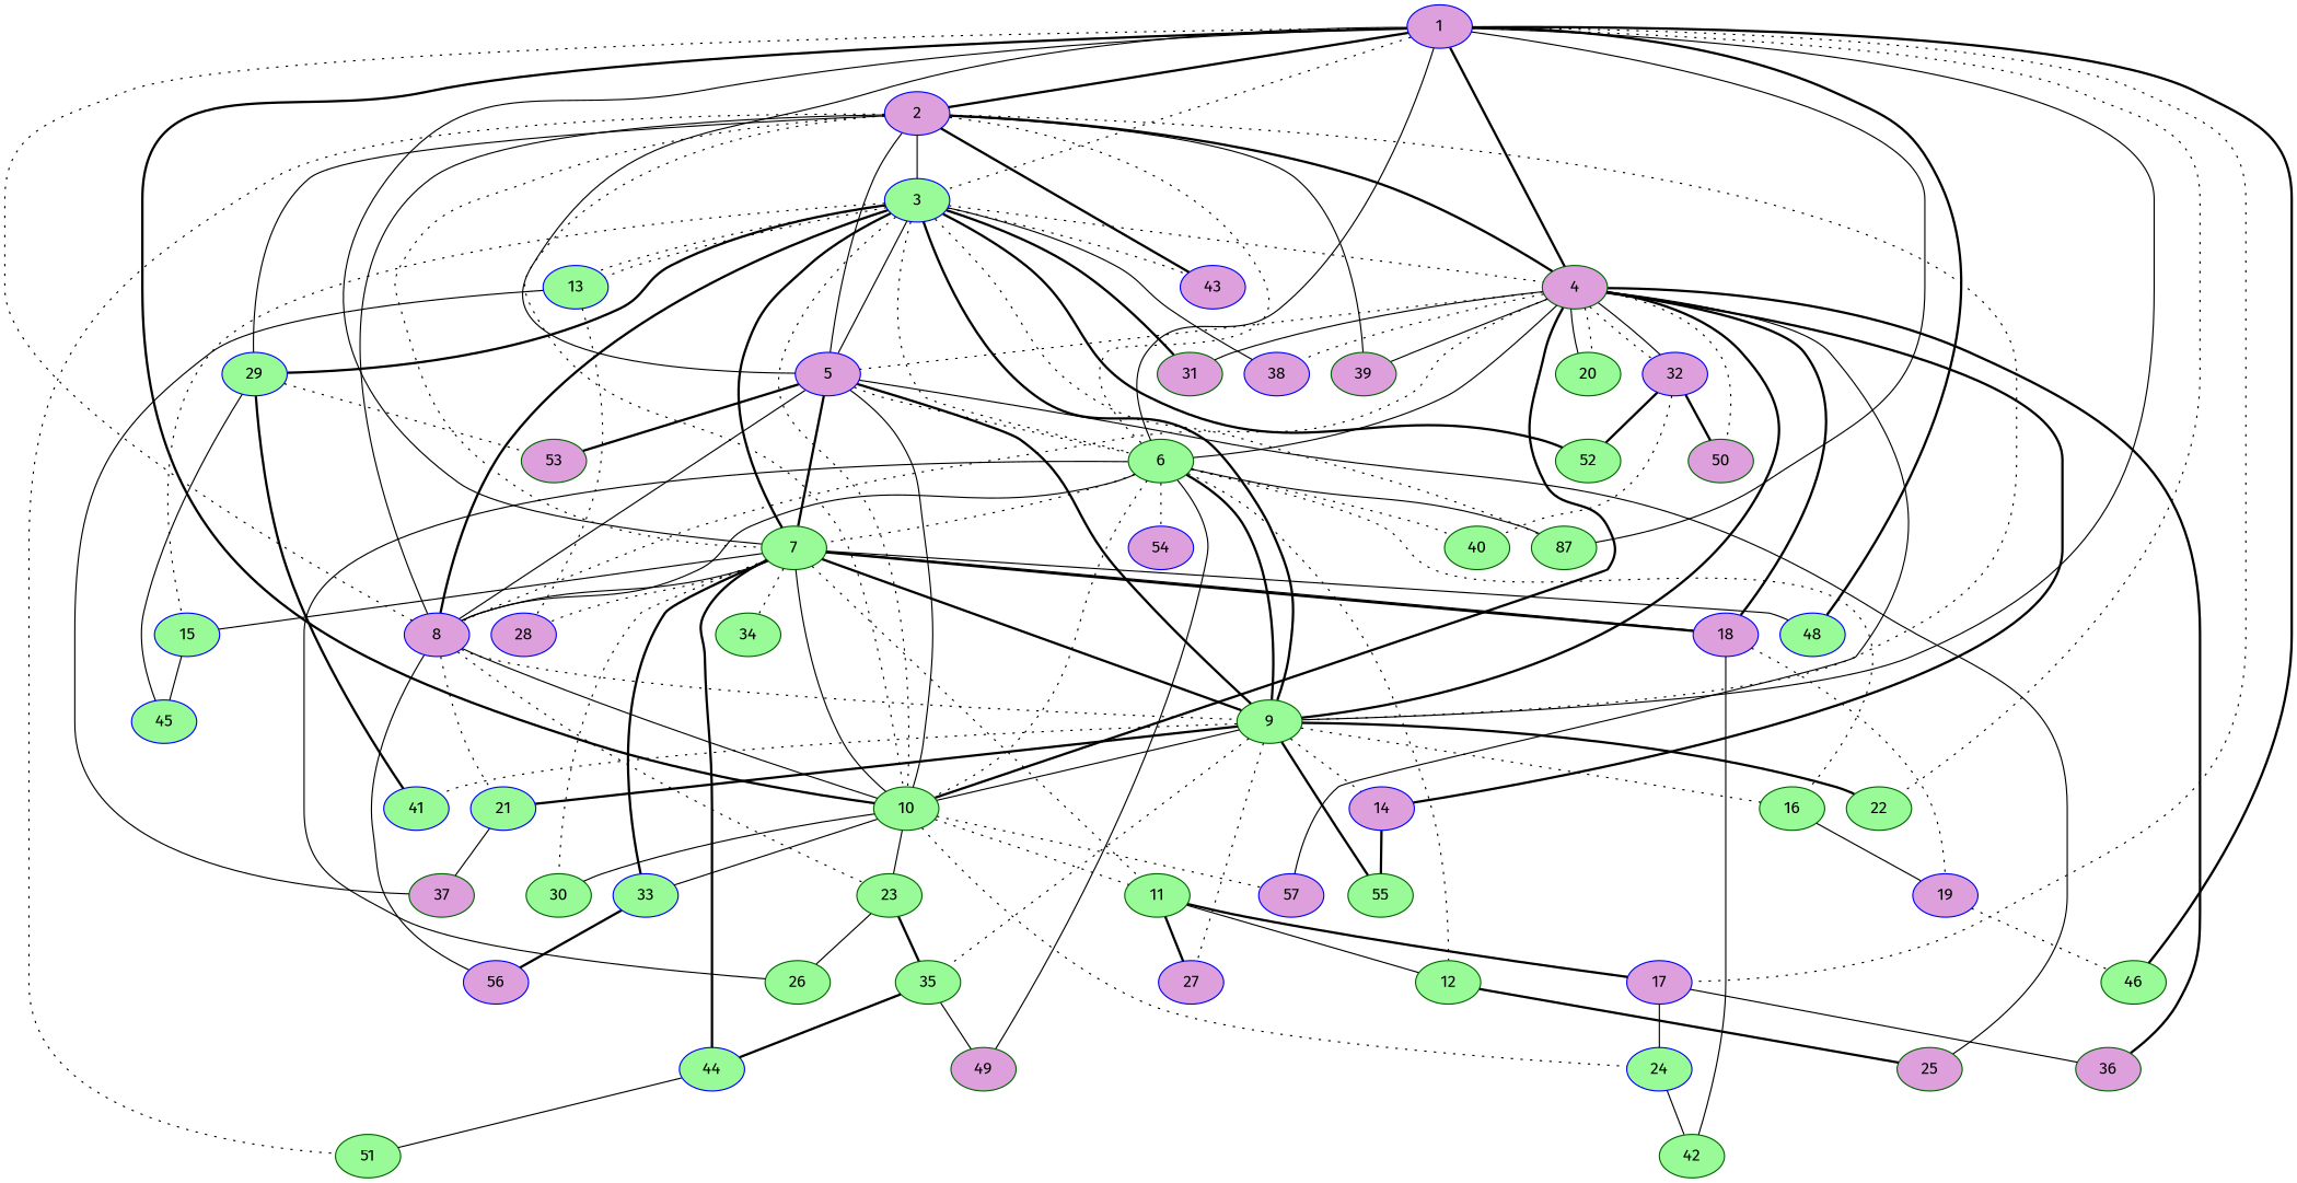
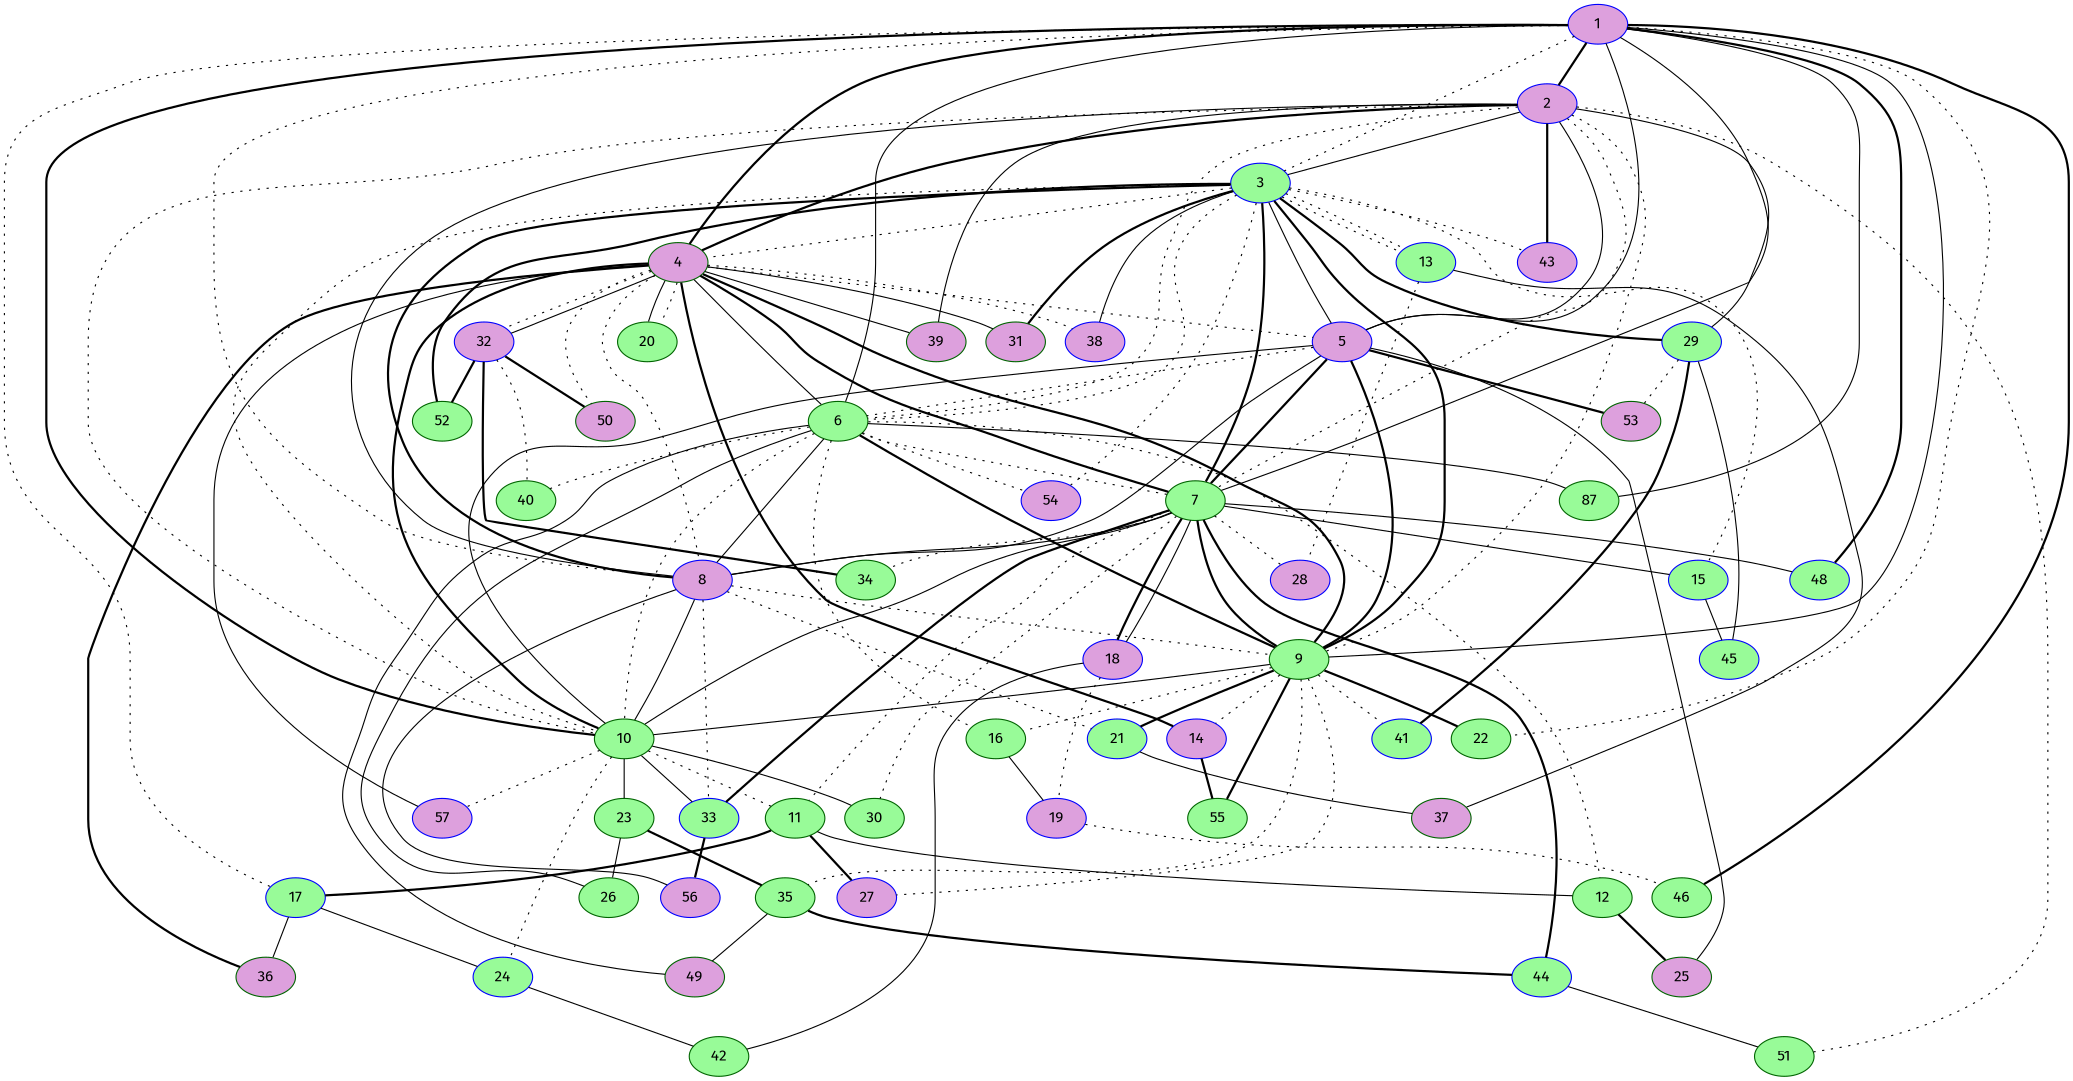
  graph {
    fontname="Fira Sans"
    node [color=darkgreen fillcolor=palegreen fontname="Fira Sans" style=filled]
    edge [fontname="Fira Sans" style=dotted]
    1 [color=blue fillcolor=plum]
    2 [color=blue fillcolor=plum]
    3 [color=blue]
    4 [fillcolor=plum]
    5 [color=blue fillcolor=plum]
    6
    7
    8 [color=blue fillcolor=plum]
    9
    10
-   17 [color=blue fillcolor=plum]
+   17 [color=blue]
    22
    46
    n14 [label=87]
    48 [color=blue]
    29 [color=blue]
    39 [fillcolor=plum]
    43 [color=blue fillcolor=plum]
    51
    13 [color=blue]
    15 [color=blue]
    31 [fillcolor=plum]
    38 [color=blue fillcolor=plum]
    52
    54 [color=blue fillcolor=plum]
    14 [color=blue fillcolor=plum]
    20
    32 [color=blue fillcolor=plum]
    36 [fillcolor=plum]
    50 [fillcolor=plum]
    57 [color=blue fillcolor=plum]
    25 [fillcolor=plum]
    53 [fillcolor=plum]
    12
    16
    26
    40
    49 [fillcolor=plum]
    11
    18 [color=blue fillcolor=plum]
    28 [color=blue fillcolor=plum]
    30
    33 [color=blue]
    34
    44 [color=blue]
    21 [color=blue]
    23
    56 [color=blue fillcolor=plum]
    27 [color=blue fillcolor=plum]
    35
    41 [color=blue]
    55
    24 [color=blue]
    45 [color=blue]
    37 [fillcolor=plum]
    19 [color=blue fillcolor=plum]
    42
    1 -- 2 [style=bold]
    1 -- 3
    1 -- 4 [style=bold]
    1 -- 5 [style=solid]
    1 -- 6 [style=solid]
    1 -- 7 [style=solid]
    1 -- 8
    1 -- 9 [style=solid]
    1 -- 10 [style=bold]
    1 -- 17
    1 -- 22
    1 -- 46 [style=bold]
    1 -- n14 [style=solid]
    1 -- 48 [style=bold]
    2 -- 3 [style=solid]
    2 -- 4 [style=bold]
    2 -- 5 [style=solid]
    2 -- 6
    2 -- 7
    2 -- 8 [style=solid]
    2 -- 9
    2 -- 10
    2 -- 29 [style=solid]
    2 -- 39 [style=solid]
    2 -- 43 [style=bold]
    2 -- 51
    3 -- 4
    3 -- 5 [style=solid]
    3 -- 6
    3 -- 7 [style=bold]
    3 -- 8 [style=bold]
    3 -- 9 [style=bold]
    3 -- 10
    3 -- 29 [style=bold]
    3 -- 43
    3 -- 13
    3 -- 13
    3 -- 15
    3 -- 31 [style=bold]
    3 -- 38 [style=solid]
    3 -- 52 [style=bold]
-   3 -- n14
+   3 -- 54
    4 -- 5
    4 -- 6 [style=solid]
-   4 -- 18 [style=bold]
+   4 -- 7 [style=bold]
    4 -- 8
    4 -- 9 [style=bold]
    4 -- 10 [style=bold]
    4 -- 39 [style=solid]
    4 -- 31 [style=solid]
    4 -- 38
    4 -- 14 [style=bold]
    4 -- 20 [style=solid]
    4 -- 20
    4 -- 32
    4 -- 32 [style=solid]
    4 -- 36 [style=bold]
    4 -- 50
    4 -- 57 [style=solid]
    5 -- 6
    5 -- 7 [style=bold]
    5 -- 8 [style=solid]
    5 -- 9 [style=bold]
    5 -- 10 [style=solid]
    5 -- 25 [style=solid]
    5 -- 53 [style=bold]
    6 -- 7
    6 -- 8 [style=solid]
    6 -- 9 [style=bold]
    6 -- 10
    6 -- n14 [style=solid]
    6 -- 54
    6 -- 12
    6 -- 16
    6 -- 26 [style=solid]
    6 -- 40
    6 -- 49 [style=solid]
    7 -- 8 [style=solid]
    7 -- 9 [style=bold]
    7 -- 10 [style=solid]
    7 -- 48 [style=solid]
    7 -- 15 [style=solid]
    7 -- 11
    7 -- 18 [style=bold]
    7 -- 18 [style=solid]
    7 -- 28
    7 -- 30
    7 -- 33 [style=bold]
    7 -- 34
    7 -- 44 [style=bold]
    8 -- 9
    8 -- 10 [style=solid]
    8 -- 21
-   8 -- 23
+   8 -- 33
    8 -- 56 [style=solid]
    9 -- 10 [style=solid]
    9 -- 22 [style=bold]
    9 -- 14
    9 -- 16
    9 -- 21 [style=bold]
    9 -- 27
    9 -- 35
    9 -- 41
    9 -- 55 [style=bold]
    10 -- 57
    10 -- 11
    10 -- 30 [style=solid]
    10 -- 33 [style=solid]
    10 -- 23 [style=solid]
    10 -- 24
    17 -- 36 [style=solid]
    17 -- 24 [style=solid]
    29 -- 53
    29 -- 41 [style=bold]
    29 -- 45 [style=solid]
    13 -- 28
    13 -- 37 [style=solid]
    15 -- 45 [style=solid]
    14 -- 55 [style=bold]
    32 -- 52 [style=bold]
    32 -- 50 [style=bold]
    32 -- 40
+   32 -- 34 [style=bold]
    12 -- 25 [style=bold]
    16 -- 19 [style=solid]
    11 -- 17 [style=bold]
    11 -- 12 [style=solid]
    11 -- 27 [style=bold]
    18 -- 19
    18 -- 42 [style=solid]
    33 -- 56 [style=bold]
    44 -- 51 [style=solid]
    21 -- 37 [style=solid]
    23 -- 26 [style=solid]
    23 -- 35 [style=bold]
    35 -- 49 [style=solid]
    35 -- 44 [style=bold]
    24 -- 42 [style=solid]
    19 -- 46
  }
